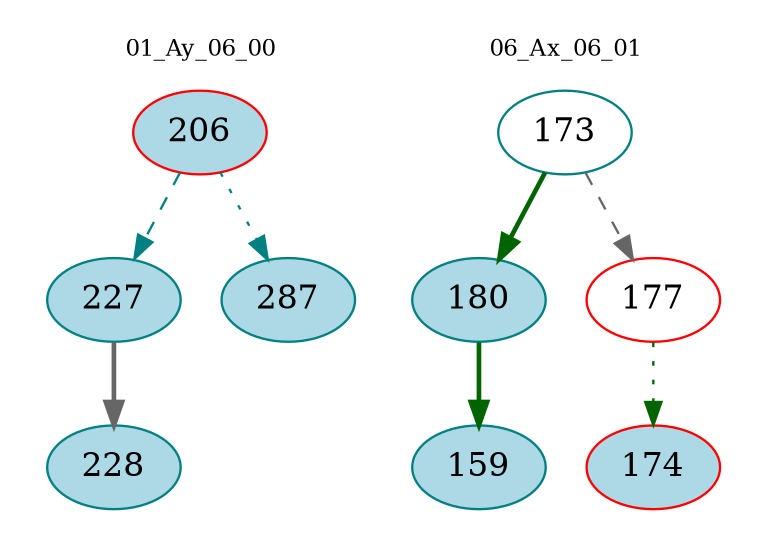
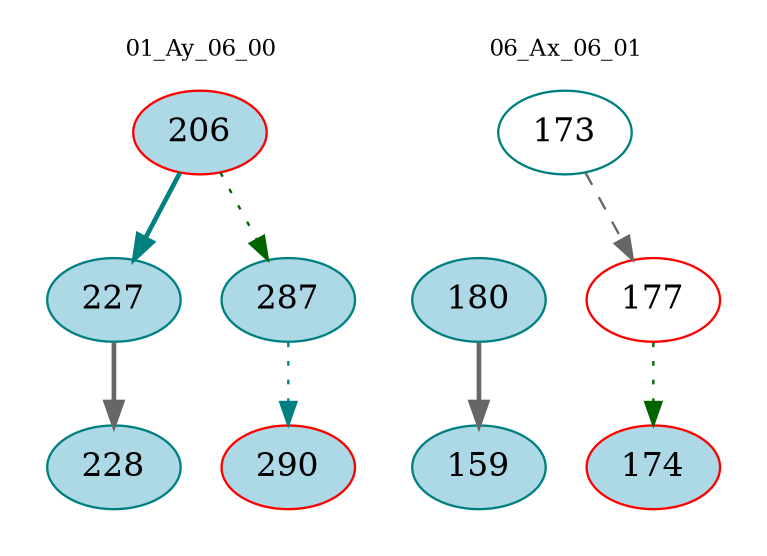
  digraph {
    node [color=teal fillcolor=lightblue style=filled]
    edge [color=darkgreen style=dotted]
    n1 [color=red label=206]
    n2 [label=227]
    n3 [label=287]
    n4 [label=228]
+   n5 [color=red label=290]
    n6 [fillcolor=white label=173]
    n7 [label=180]
    n8 [color=red fillcolor=white label=177]
    n9 [label=159]
    n10 [color=red label=174]
    subgraph cluster_1 {
      color=white
      fontsize=10
      label="01_Ay_06_00"
      n1
      n2
      n3
      n4
+     n5
    }
    subgraph cluster_2 {
      color=white
      fontsize=10
      label="06_Ax_06_01"
      n6
      n7
      n8
      n9
      n10
    }
-   n1 -> n2 [color=teal style=dashed]
-   n1 -> n3 [color=teal]
+   n1 -> n2 [color=teal style=bold]
+   n1 -> n3
    n2 -> n4 [color=gray40 style=bold]
-   n6 -> n7 [style=bold]
+   n3 -> n5 [color=teal]
    n6 -> n8 [color=gray40 style=dashed]
-   n7 -> n9 [style=bold]
+   n7 -> n9 [color=gray40 style=bold]
    n8 -> n10
  }
